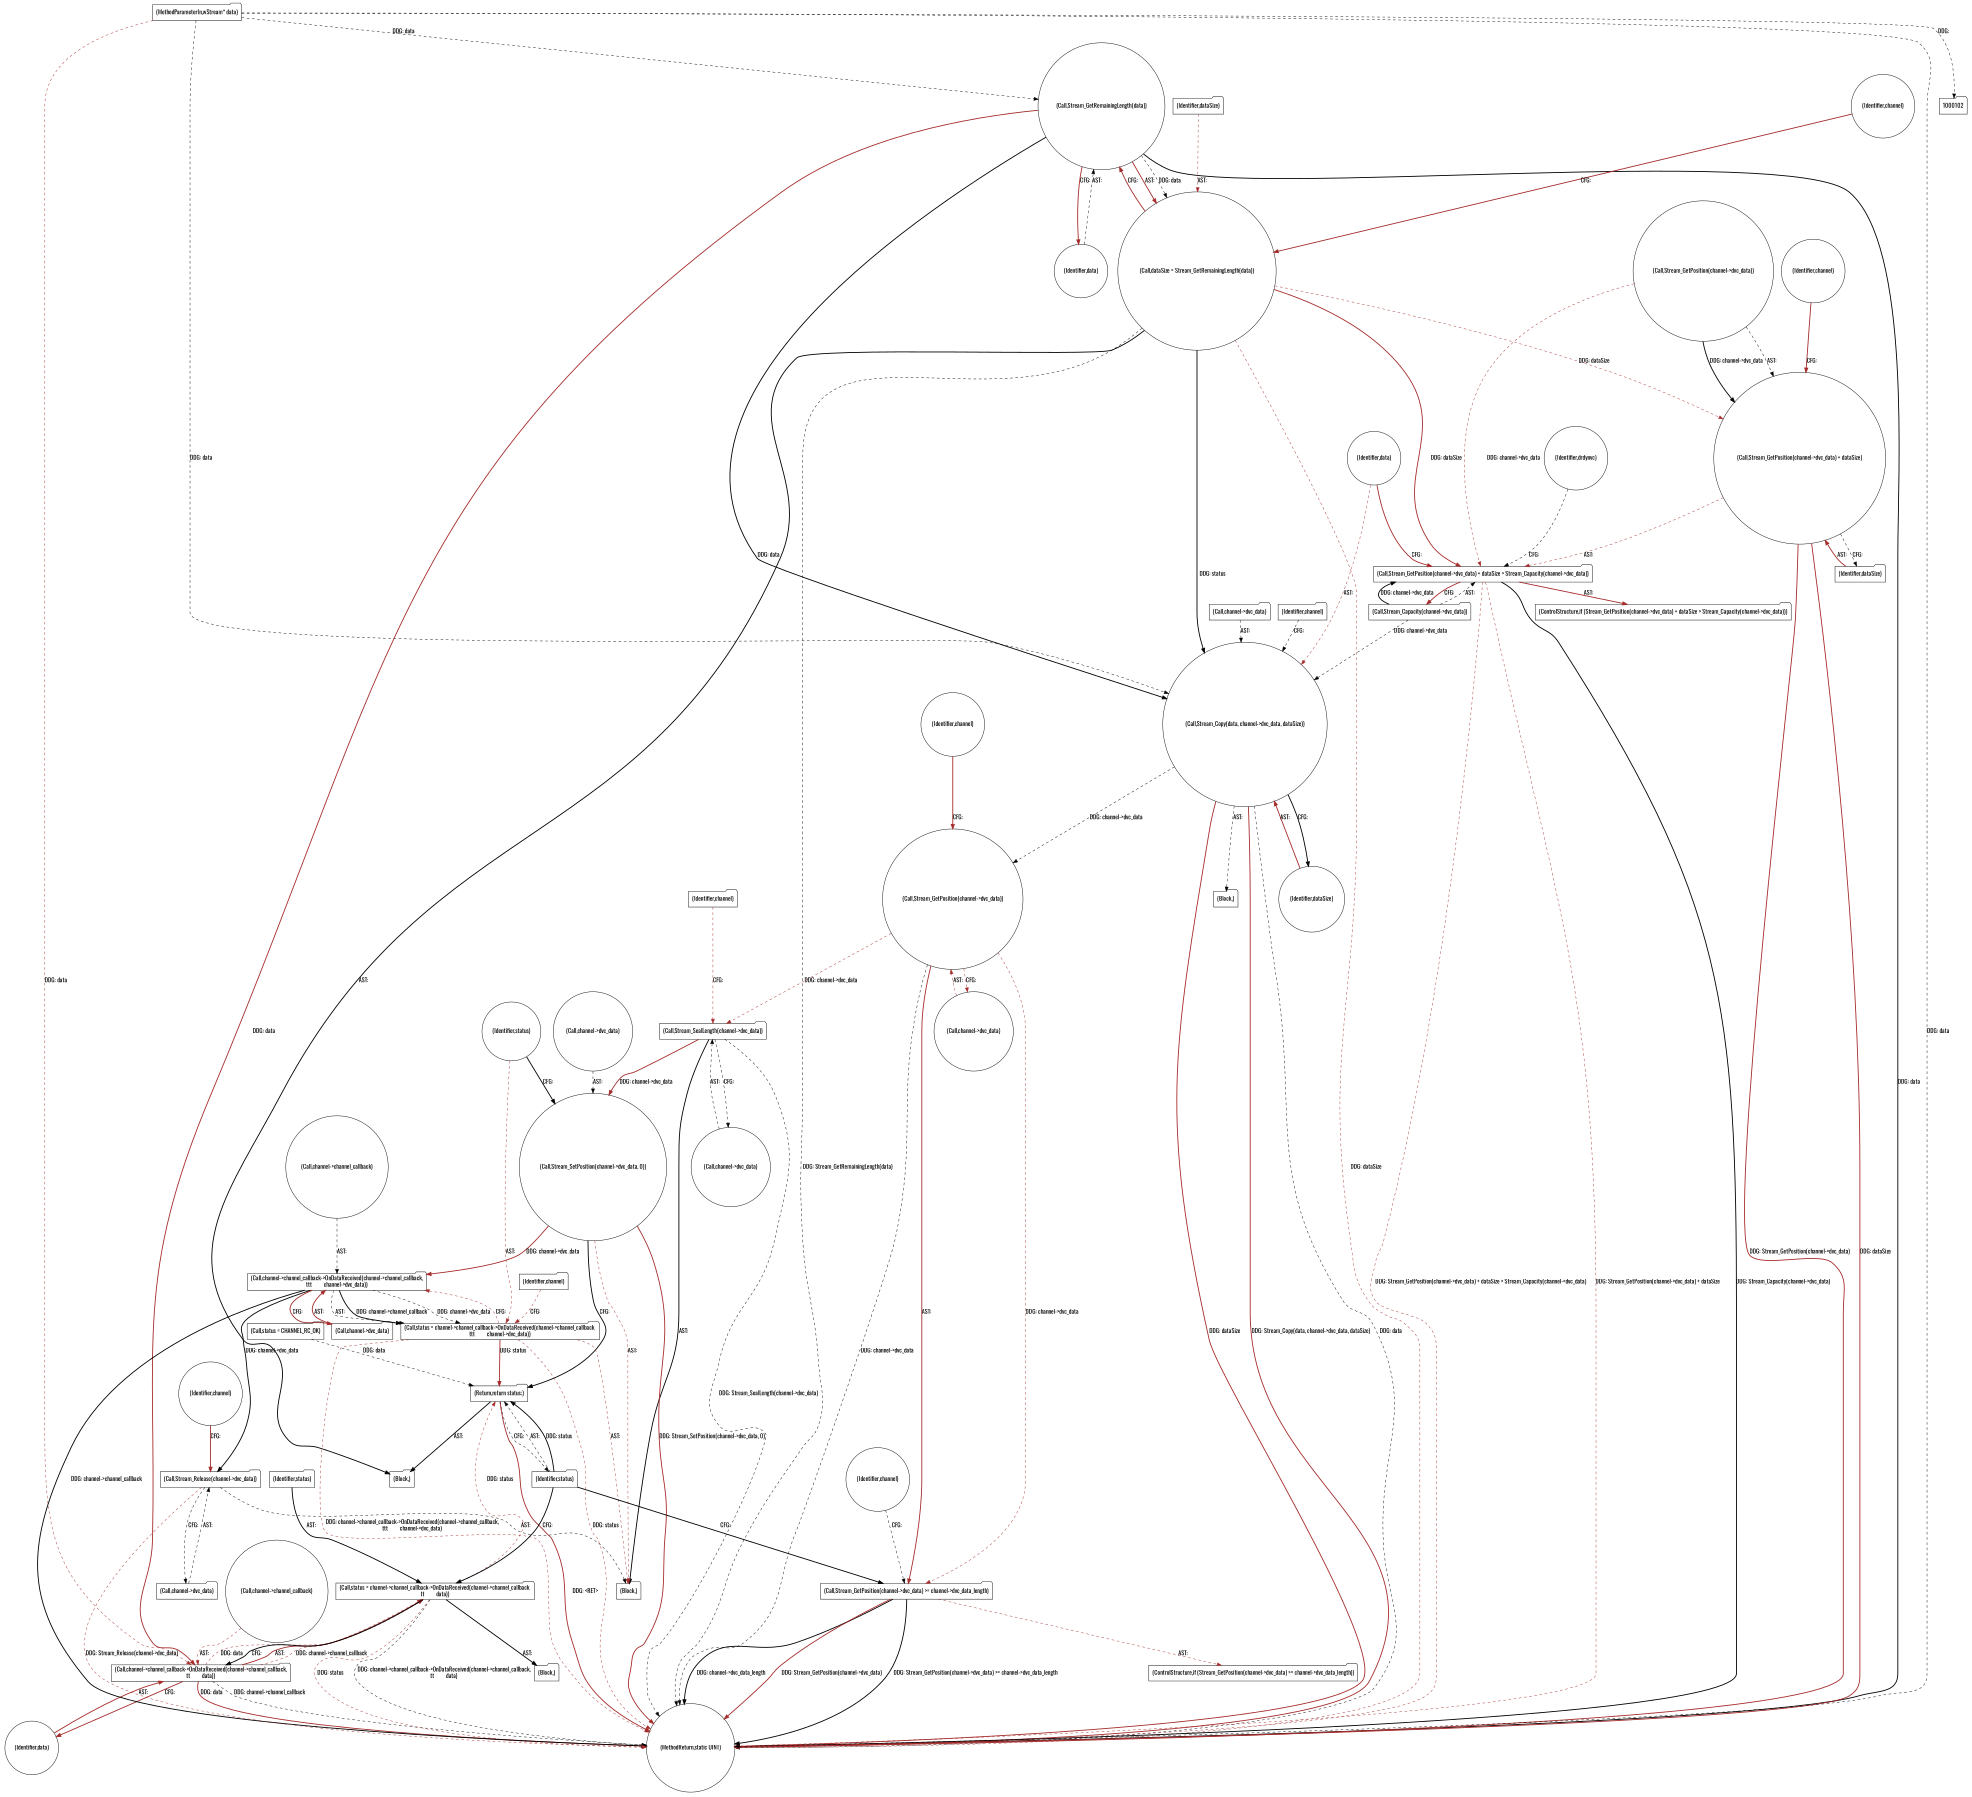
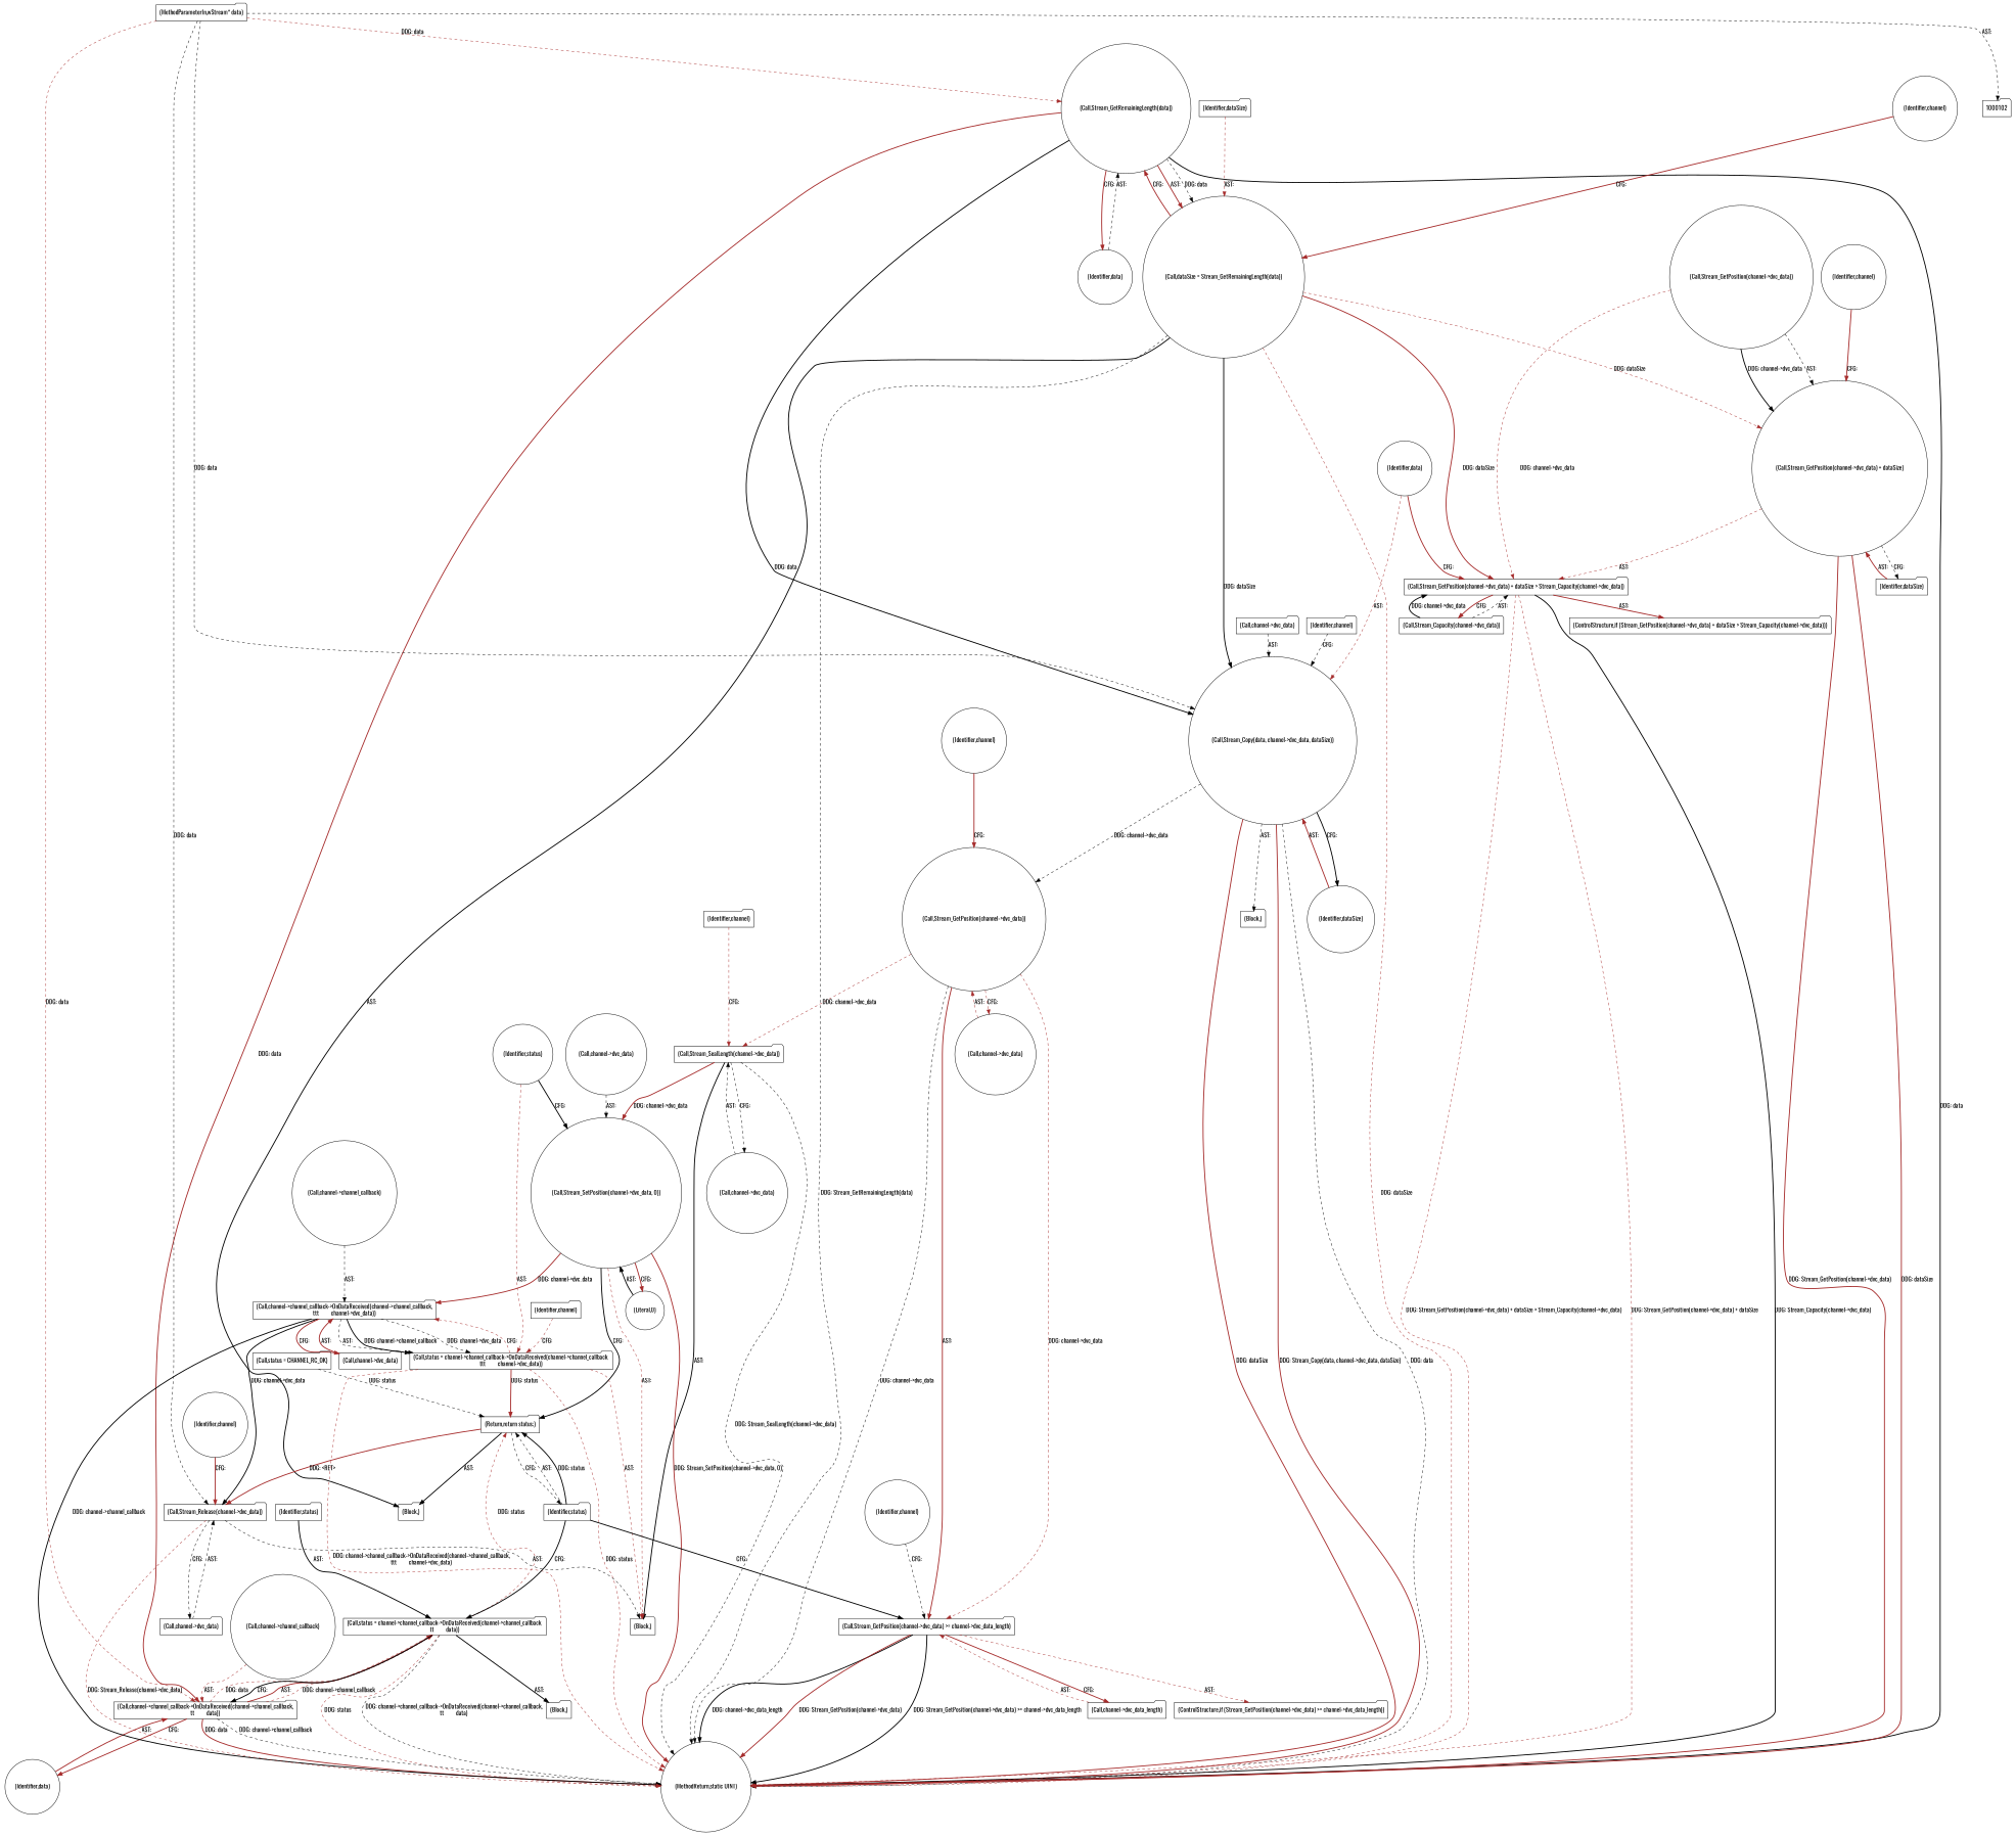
  digraph {
    fontname=Oswald
    node [fontname=Oswald shape=folder]
    edge [color=brown fontname=Oswald style=dashed]
    n1 [label="(Call,Stream_GetRemainingLength(data))" shape=circle]
    n2 [label="(Call,dataSize = Stream_GetRemainingLength(data))" shape=circle]
    n3 [label="(Call,Stream_Copy(data, channel->dvc_data, dataSize))" shape=circle]
    n4 [label="(Call,channel->channel_callback->OnDataReceived(channel->channel_callback,\n\t\t         data))"]
    n5 [label="(Identifier,data)" shape=circle]
    n6 [label="(MethodReturn,static UINT)" shape=circle]
    n7 [label="(Call,Stream_GetPosition(channel->dvc_data) + dataSize > Stream_Capacity(channel->dvc_data))"]
    n8 [label="(Call,Stream_GetPosition(channel->dvc_data) + dataSize)" shape=circle]
    n9 [label="(Block,)"]
    n10 [label="(Call,Stream_GetPosition(channel->dvc_data))" shape=circle]
    n11 [label="(Block,)"]
    n12 [label="(Identifier,dataSize)" shape=circle]
    n13 [label="(Call,status = channel->channel_callback->OnDataReceived(channel->channel_callback,\n\t\t         data))"]
    n14 [label="(Identifier,data)" shape=circle]
    n15 [label="(MethodParameterIn,wStream* data)"]
    1000102
    n17 [label="(Call,Stream_Capacity(channel->dvc_data))"]
    n18 [label="(ControlStructure,if (Stream_GetPosition(channel->dvc_data) + dataSize > Stream_Capacity(channel->dvc_data)))"]
    n19 [label="(Identifier,dataSize)"]
    n20 [label="(Call,Stream_GetPosition(channel->dvc_data) >= channel->dvc_data_length)"]
    n21 [label="(Call,Stream_SealLength(channel->dvc_data))"]
    n22 [label="(Call,channel->dvc_data)" shape=circle]
    n23 [label="(ControlStructure,if (Stream_GetPosition(channel->dvc_data) >= channel->dvc_data_length))"]
+   n24 [label="(Call,channel->dvc_data_length)"]
    n25 [label="(Call,Stream_SetPosition(channel->dvc_data, 0))" shape=circle]
    n26 [label="(Block,)"]
    n27 [label="(Call,channel->dvc_data)" shape=circle]
    n28 [label="(Call,channel->channel_callback->OnDataReceived(channel->channel_callback,\n\t\t\t         channel->dvc_data))"]
+   n29 [label="(Literal,0)" shape=circle]
    n30 [label="(Return,return status;)"]
    n31 [label="(Call,status = channel->channel_callback->OnDataReceived(channel->channel_callback,\n\t\t\t         channel->dvc_data))"]
    n32 [label="(Call,Stream_Release(channel->dvc_data))"]
    n33 [label="(Call,channel->dvc_data)"]
    n34 [label="(Call,channel->dvc_data)"]
    n35 [label="(Identifier,status)"]
    n36 [label="(Block,)"]
    n37 [label="(Call,channel->dvc_data)"]
    n38 [label="(Call,channel->channel_callback)" shape=circle]
    n39 [label="(Identifier,channel)" shape=circle]
    n40 [label="(Identifier,channel)" shape=circle]
    n41 [label="(Call,channel->dvc_data)" shape=circle]
    n42 [label="(Call,status = CHANNEL_RC_OK)"]
    n43 [label="(Identifier,channel)" shape=circle]
    n44 [label="(Identifier,status)"]
    n45 [label="(Identifier,channel)" shape=circle]
    n46 [label="(Call,Stream_GetPosition(channel->dvc_data))" shape=circle]
    n47 [label="(Identifier,channel)"]
    n48 [label="(Identifier,channel)" shape=circle]
    n49 [label="(Identifier,channel)"]
    n50 [label="(Identifier,dataSize)"]
    n51 [label="(Call,channel->channel_callback)" shape=circle]
    n52 [label="(Identifier,data)" shape=circle]
    n53 [label="(Identifier,channel)"]
-   n54 [label="(Identifier,drdynvc)" shape=circle]
    n55 [label="(Identifier,status)" shape=circle]
    n1 -> n2 [label="AST: " style=bold]
    n1 -> n2 [color=black label="DDG: data"]
    n1 -> n3 [color=black label="DDG: data" style=bold]
    n1 -> n4 [label="DDG: data" style=bold]
    n1 -> n5 [label="CFG: " style=bold]
    n1 -> n6 [color=black label="DDG: data" style=bold]
    n2 -> n1 [label="CFG: " style=bold]
-   n2 -> n3 [color=black label="DDG: status" style=bold]
+   n2 -> n3 [color=black label="DDG: dataSize" style=bold]
    n2 -> n6 [label="DDG: dataSize"]
    n2 -> n6 [color=black label="DDG: Stream_GetRemainingLength(data)"]
    n2 -> n7 [label="DDG: dataSize" style=bold]
    n2 -> n8 [label="DDG: dataSize"]
    n2 -> n9 [color=black label="AST: " style=bold]
    n3 -> n6 [label="DDG: dataSize" style=bold]
    n3 -> n6 [label="DDG: Stream_Copy(data, channel->dvc_data, dataSize)" style=bold]
    n3 -> n6 [color=black label="DDG: data"]
    n3 -> n10 [color=black label="DDG: channel->dvc_data"]
    n3 -> n11 [color=black label="AST: "]
    n3 -> n12 [color=black label="CFG: " style=bold]
    n4 -> n6 [color=black label="DDG: channel->channel_callback"]
    n4 -> n6 [label="DDG: data" style=bold]
    n4 -> n13 [label="AST: " style=bold]
    n4 -> n13 [label="DDG: channel->channel_callback"]
    n4 -> n13 [label="DDG: data"]
    n4 -> n14 [label="CFG: " style=bold]
    n5 -> n1 [color=black label="AST: "]
    n7 -> n6 [color=black label="DDG: Stream_Capacity(channel->dvc_data)" style=bold]
    n7 -> n6 [label="DDG: Stream_GetPosition(channel->dvc_data) + dataSize > Stream_Capacity(channel->dvc_data)"]
    n7 -> n6 [label="DDG: Stream_GetPosition(channel->dvc_data) + dataSize"]
    n7 -> n17 [label="CFG: " style=bold]
    n7 -> n18 [label="AST: " style=bold]
    n8 -> n6 [label="DDG: dataSize" style=bold]
    n8 -> n6 [label="DDG: Stream_GetPosition(channel->dvc_data)" style=bold]
    n8 -> n7 [label="AST: "]
    n8 -> n19 [color=black label="CFG: "]
    n10 -> n6 [color=black label="DDG: channel->dvc_data"]
    n10 -> n20 [label="AST: " style=bold]
    n10 -> n20 [label="DDG: channel->dvc_data"]
    n10 -> n21 [label="DDG: channel->dvc_data"]
    n10 -> n22 [label="CFG: "]
    n12 -> n3 [label="AST: " style=bold]
    n13 -> n4 [color=black label="CFG: " style=bold]
    n13 -> n6 [label="DDG: status"]
    n13 -> n6 [color=black label="DDG: channel->channel_callback->OnDataReceived(channel->channel_callback,\n\t\t         data)"]
    n13 -> n30 [label="DDG: status"]
    n13 -> n36 [color=black label="AST: " style=bold]
    n14 -> n4 [label="AST: " style=bold]
-   n15 -> n1 [color=black label="DDG: data"]
+   n15 -> n1 [label="DDG: data"]
    n15 -> n3 [color=black label="DDG: data"]
    n15 -> n4 [label="DDG: data"]
-   n15 -> n6 [color=black label="DDG: data"]
-   n15 -> 1000102 [color=black label="DDG: "]
-   n17 -> n3 [color=black label="DDG: channel->dvc_data"]
+   n15 -> n32 [color=black label="DDG: data"]
+   n15 -> 1000102 [color=black label="AST: "]
    n17 -> n7 [color=black label="AST: "]
    n17 -> n7 [color=black label="DDG: channel->dvc_data" style=bold]
    n19 -> n8 [label="AST: " style=bold]
    n20 -> n6 [color=black label="DDG: channel->dvc_data_length" style=bold]
    n20 -> n6 [label="DDG: Stream_GetPosition(channel->dvc_data)" style=bold]
    n20 -> n6 [color=black label="DDG: Stream_GetPosition(channel->dvc_data) >= channel->dvc_data_length" style=bold]
    n20 -> n23 [label="AST: "]
+   n20 -> n24 [label="CFG: " style=bold]
    n21 -> n6 [color=black label="DDG: Stream_SealLength(channel->dvc_data)"]
    n21 -> n25 [label="DDG: channel->dvc_data" style=bold]
    n21 -> n26 [color=black label="AST: " style=bold]
    n21 -> n27 [color=black label="CFG: "]
    n22 -> n10 [label="AST: "]
+   n24 -> n20 [label="AST: "]
    n25 -> n6 [label="DDG: Stream_SetPosition(channel->dvc_data, 0)" style=bold]
    n25 -> n26 [label="AST: "]
    n25 -> n28 [label="DDG: channel->dvc_data" style=bold]
+   n25 -> n29 [label="CFG: " style=bold]
    n25 -> n30 [color=black label="CFG: " style=bold]
    n27 -> n21 [color=black label="AST: "]
    n28 -> n6 [color=black label="DDG: channel->channel_callback" style=bold]
    n28 -> n31 [color=black label="AST: "]
    n28 -> n31 [color=black label="DDG: channel->channel_callback" style=bold]
    n28 -> n31 [color=black label="DDG: channel->dvc_data"]
    n28 -> n32 [color=black label="DDG: channel->dvc_data" style=bold]
    n28 -> n33 [label="CFG: " style=bold]
-   n30 -> n6 [label="DDG: <RET>" style=bold]
+   n29 -> n25 [color=black label="AST: " style=bold]
+   n30 -> n32 [label="DDG: <RET>" style=bold]
    n30 -> n9 [color=black label="AST: " style=bold]
    n30 -> n35 [color=black label="CFG: "]
    n31 -> n6 [label="DDG: status"]
    n31 -> n6 [label="DDG: channel->channel_callback->OnDataReceived(channel->channel_callback,\n\t\t\t         channel->dvc_data)"]
    n31 -> n26 [label="AST: "]
    n31 -> n28 [label="CFG: "]
    n31 -> n30 [label="DDG: status" style=bold]
    n32 -> n6 [label="DDG: Stream_Release(channel->dvc_data)"]
    n32 -> n26 [color=black label="AST: "]
    n32 -> n34 [color=black label="CFG: "]
    n33 -> n28 [label="AST: " style=bold]
    n34 -> n32 [color=black label="AST: "]
    n35 -> n13 [color=black label="CFG: " style=bold]
    n35 -> n20 [color=black label="CFG: " style=bold]
    n35 -> n30 [color=black label="AST: "]
    n35 -> n30 [color=black label="DDG: status" style=bold]
    n37 -> n3 [color=black label="AST: "]
    n38 -> n4 [label="AST: "]
    n39 -> n10 [label="CFG: " style=bold]
    n40 -> n20 [color=black label="CFG: "]
    n41 -> n25 [color=black label="AST: "]
-   n42 -> n30 [color=black label="DDG: data"]
+   n42 -> n30 [color=black label="DDG: status"]
    n43 -> n32 [label="CFG: " style=bold]
    n44 -> n13 [color=black label="AST: " style=bold]
    n45 -> n2 [label="CFG: " style=bold]
    n46 -> n7 [label="DDG: channel->dvc_data"]
    n46 -> n8 [color=black label="AST: "]
    n46 -> n8 [color=black label="DDG: channel->dvc_data" style=bold]
    n47 -> n3 [color=black label="CFG: "]
    n48 -> n8 [label="CFG: " style=bold]
    n49 -> n21 [label="CFG: "]
    n50 -> n2 [label="AST: "]
    n51 -> n28 [color=black label="AST: "]
    n52 -> n3 [label="AST: "]
    n52 -> n7 [label="CFG: " style=bold]
    n53 -> n31 [label="CFG: "]
-   n54 -> n7 [color=black label="CFG: "]
    n55 -> n25 [color=black label="CFG: " style=bold]
    n55 -> n31 [label="AST: "]
  }
